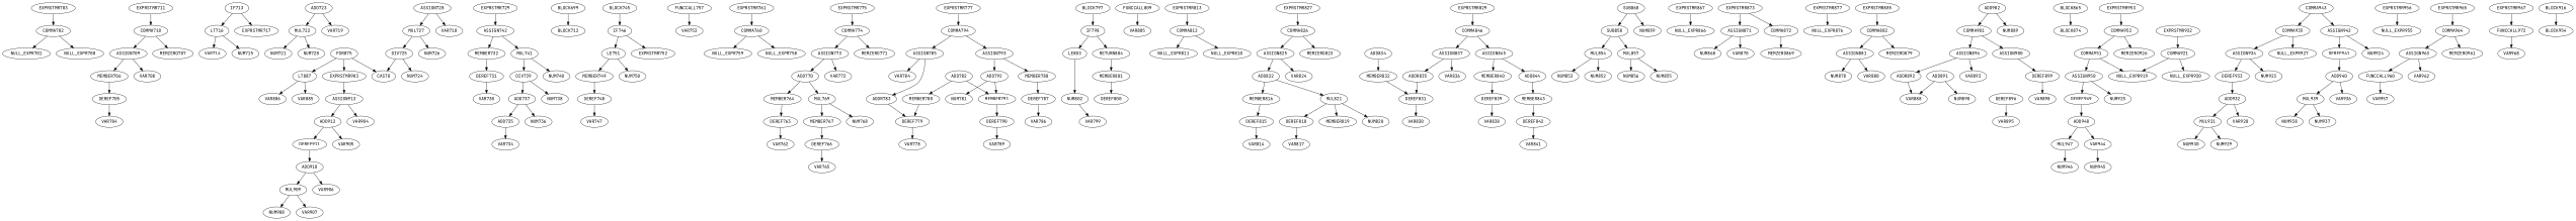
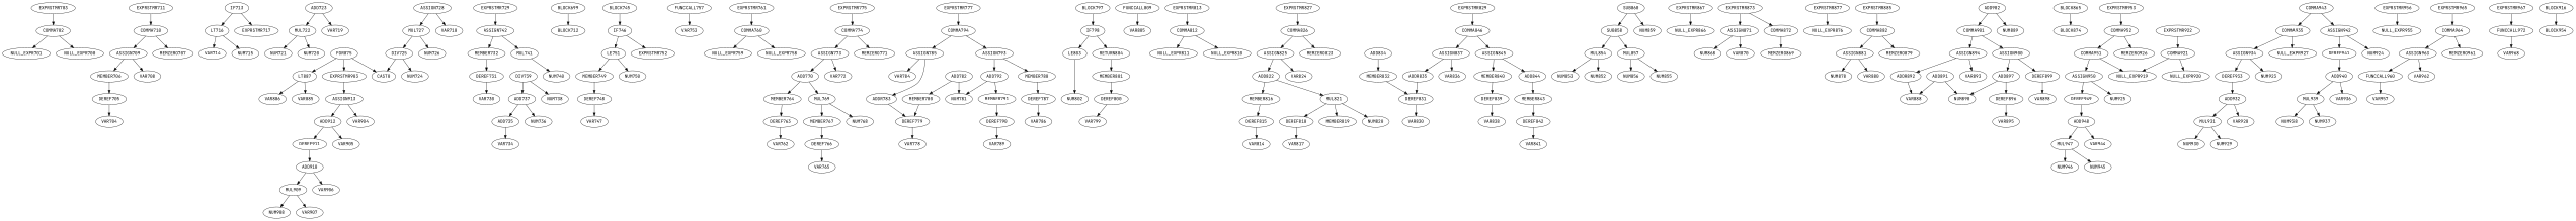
  digraph {
    fontname="JetBrains Mono"
    node [fontname="JetBrains Mono"]
    edge [fontname="JetBrains Mono"]
    COMMA702
    NULL_EXPR701
    NULL_EXPR700
    EXPRSTMR703
    DEREF705
    VAR704
    MEMBER706
    ASSIGN709
    VAR708
    COMMA710
    MEMZERO707
    EXPRSTMR711
    LT716
    VAR714
    NUM715
    IF713
    EXPRSTMR717
    MUL722
    NUM721
    NUM720
    ADD723
    VAR719
    DIV725
    NUM724
    CAST0
    MUL727
    NUM726
    ASSIGN728
    VAR718
    DEREF731
    VAR730
    MEMBER732
    ADD735
    VAR734
    ADD737
    NUM736
    DIV739
    NUM738
    MUL741
    NUM740
    ASSIGN742
    EXPRSTMR729
    BLOCK699
    BLOCK712
    DEREF748
    VAR747
    MEMBER749
    LE751
    NUM750
    IF746
    n51 [label=EXPRSTMR752]
    FUNCCALL757
    VAR753
    COMMA760
    NULL_EXPR759
    NULL_EXPR758
    EXPRSTMR761
    DEREF763
    VAR762
    MEMBER764
    DEREF766
    VAR765
    MEMBER767
    MUL769
    NUM768
    ADD770
    ASSIGN773
    VAR772
    COMMA774
    MEMZERO771
    EXPRSTMR775
    DEREF779
    VAR778
    MEMBER780
    ADD782
    NUM781
    ADDR783
    ASSIGN785
    VAR784
    DEREF787
    VAR786
    MEMBER788
    DEREF790
    VAR789
    MEMBER791
    ADD792
    ASSIGN793
    COMMA794
    EXPRSTMR777
    BLOCK745
    DEREF800
    VAR799
    MEMBER801
    LE803
    NUM802
    IF798
    RETURN804
    FUNCCALL809
    VAR805
    COMMA812
    NULL_EXPR811
    NULL_EXPR810
    EXPRSTMR813
    DEREF815
    VAR814
    MEMBER816
    DEREF818
    VAR817
    MUL821
    MEMBER819
    NUM820
    ADD822
    ASSIGN825
    VAR824
    COMMA826
    MEMZERO823
    EXPRSTMR827
    DEREF831
    VAR830
    MEMBER832
    ADD834
    ADDR835
    ASSIGN837
    VAR836
    DEREF839
    VAR838
    MEMBER840
    DEREF842
    VAR841
    MEMBER843
    ADD844
    ASSIGN845
    COMMA846
    EXPRSTMR829
    BLOCK797
    MUL854
    NUM853
    NUM852
    MUL857
    NUM856
    NUM855
    SUB858
    SUB860
    NUM859
    EXPRSTMR867
    NULL_EXPR866
    ASSIGN871
    NUM868
    VAR870
    COMMA872
    MEMZERO869
    EXPRSTMR873
    EXPRSTMR877
    NULL_EXPR876
    ASSIGN881
    NUM878
    VAR880
    COMMA882
    MEMZERO879
    n160 [label=EXPRSTMR885]
    LT887
    VAR886
    VAR885
    FOR875
    EXPRSTMR903
    ASSIGN913
    ADD891
    NUM890
    VAR888
    ADDR892
    ASSIGN894
    VAR893
    DEREF896
    VAR895
+   ADD897
    DEREF899
    VAR898
    ASSIGN900
    COMMA901
    ADD902
    NUM889
    MUL909
    NUM908
    VAR907
    ADD910
    VAR906
    DEREF911
    ADD912
    VAR905
    VAR904
    BLOCK865
    BLOCK874
    COMMA921
    NULL_EXPR920
    NULL_EXPR919
    EXPRSTMR922
    MUL931
    NUM930
    NUM929
    ADD932
    VAR928
    DEREF933
    ASSIGN934
    NUM923
    COMMA935
    NULL_EXPR927
    MUL939
    NUM938
    NUM937
    ADD940
    VAR936
    DEREF941
    ASSIGN942
    NUM924
    COMMA943
    MUL947
    NUM946
    NUM945
    ADD948
    VAR944
    DEREF949
    ASSIGN950
    NUM925
    COMMA951
    COMMA952
    MEMZERO926
    EXPRSTMR953
    EXPRSTMR956
    NULL_EXPR955
    FUNCCALL960
    VAR957
    ASSIGN963
    VAR962
    COMMA964
    MEMZERO961
    EXPRSTMR965
    FUNCCALL972
    VAR968
    EXPRSTMR967
    BLOCK916
    BLOCK954
    COMMA702 -> NULL_EXPR701
    COMMA702 -> NULL_EXPR700
    EXPRSTMR703 -> COMMA702
    DEREF705 -> VAR704
    MEMBER706 -> DEREF705
    ASSIGN709 -> MEMBER706
    ASSIGN709 -> VAR708
    COMMA710 -> ASSIGN709
    COMMA710 -> MEMZERO707
    EXPRSTMR711 -> COMMA710
    LT716 -> VAR714
    LT716 -> NUM715
    IF713 -> LT716
    IF713 -> EXPRSTMR717
    MUL722 -> NUM721
    MUL722 -> NUM720
    ADD723 -> MUL722
    ADD723 -> VAR719
    DIV725 -> NUM724
    DIV725 -> CAST0
    MUL727 -> DIV725
    MUL727 -> NUM726
    ASSIGN728 -> MUL727
    ASSIGN728 -> VAR718
    DEREF731 -> VAR730
    MEMBER732 -> DEREF731
    ADD735 -> VAR734
    ADD737 -> ADD735
    ADD737 -> NUM736
    DIV739 -> ADD737
    DIV739 -> NUM738
-   MUL741 -> DIV739
    MUL741 -> NUM740
    ASSIGN742 -> MEMBER732
    ASSIGN742 -> MUL741
    EXPRSTMR729 -> ASSIGN742
    BLOCK699 -> BLOCK712
    DEREF748 -> VAR747
    MEMBER749 -> DEREF748
    LE751 -> MEMBER749
    LE751 -> NUM750
    IF746 -> LE751
    IF746 -> n51
    FUNCCALL757 -> VAR753
    COMMA760 -> NULL_EXPR759
    COMMA760 -> NULL_EXPR758
    EXPRSTMR761 -> COMMA760
    DEREF763 -> VAR762
    MEMBER764 -> DEREF763
    DEREF766 -> VAR765
    MEMBER767 -> DEREF766
    MUL769 -> MEMBER767
    MUL769 -> NUM768
    ADD770 -> MEMBER764
    ADD770 -> MUL769
    ASSIGN773 -> ADD770
    ASSIGN773 -> VAR772
    COMMA774 -> ASSIGN773
    COMMA774 -> MEMZERO771
    EXPRSTMR775 -> COMMA774
    DEREF779 -> VAR778
    MEMBER780 -> DEREF779
    ADD782 -> MEMBER780
-   ADD782 -> MEMBER791
+   ADD782 -> NUM781
    ADDR783 -> DEREF779
    ASSIGN785 -> ADDR783
    ASSIGN785 -> VAR784
    DEREF787 -> VAR786
    MEMBER788 -> DEREF787
    DEREF790 -> VAR789
    MEMBER791 -> DEREF790
    ADD792 -> NUM781
    ADD792 -> MEMBER791
    ASSIGN793 -> MEMBER788
    ASSIGN793 -> ADD792
    COMMA794 -> ASSIGN785
    COMMA794 -> ASSIGN793
    EXPRSTMR777 -> COMMA794
    BLOCK745 -> IF746
-   NUM802 -> VAR799
+   DEREF800 -> VAR799
    MEMBER801 -> DEREF800
    LE803 -> NUM802
    IF798 -> LE803
    IF798 -> RETURN804
    RETURN804 -> MEMBER801
    FUNCCALL809 -> VAR805
    COMMA812 -> NULL_EXPR811
    COMMA812 -> NULL_EXPR810
    EXPRSTMR813 -> COMMA812
    DEREF815 -> VAR814
    MEMBER816 -> DEREF815
    DEREF818 -> VAR817
    MUL821 -> DEREF818
    MUL821 -> MEMBER819
    MUL821 -> NUM820
    ADD822 -> MEMBER816
    ADD822 -> MUL821
    ASSIGN825 -> ADD822
    ASSIGN825 -> VAR824
    COMMA826 -> ASSIGN825
    COMMA826 -> MEMZERO823
    EXPRSTMR827 -> COMMA826
    DEREF831 -> VAR830
    MEMBER832 -> DEREF831
    ADD834 -> MEMBER832
    ADDR835 -> DEREF831
    ASSIGN837 -> ADDR835
    ASSIGN837 -> VAR836
    DEREF839 -> VAR838
    MEMBER840 -> DEREF839
    DEREF842 -> VAR841
    MEMBER843 -> DEREF842
    ADD844 -> MEMBER843
    ASSIGN845 -> MEMBER840
    ASSIGN845 -> ADD844
    COMMA846 -> ASSIGN837
    COMMA846 -> ASSIGN845
    EXPRSTMR829 -> COMMA846
    BLOCK797 -> IF798
    MUL854 -> NUM853
    MUL854 -> NUM852
    MUL857 -> NUM856
    MUL857 -> NUM855
    SUB858 -> MUL854
    SUB858 -> MUL857
    SUB860 -> SUB858
    SUB860 -> NUM859
    EXPRSTMR867 -> NULL_EXPR866
    ASSIGN871 -> NUM868
    ASSIGN871 -> VAR870
    COMMA872 -> MEMZERO869
    EXPRSTMR873 -> ASSIGN871
    EXPRSTMR873 -> COMMA872
    EXPRSTMR877 -> NULL_EXPR876
    ASSIGN881 -> NUM878
    ASSIGN881 -> VAR880
    COMMA882 -> ASSIGN881
    COMMA882 -> MEMZERO879
    n160 -> COMMA882
    LT887 -> VAR886
    LT887 -> VAR885
    FOR875 -> CAST0
    FOR875 -> LT887
    FOR875 -> EXPRSTMR903
    EXPRSTMR903 -> ASSIGN913
    ASSIGN913 -> ADD912
    ASSIGN913 -> VAR904
    ADD891 -> NUM890
    ADD891 -> VAR888
    ADDR892 -> VAR888
    ASSIGN894 -> ADDR892
    ASSIGN894 -> VAR893
    DEREF896 -> VAR895
+   ADD897 -> NUM890
+   ADD897 -> DEREF896
    DEREF899 -> VAR898
+   ASSIGN900 -> ADD897
    ASSIGN900 -> DEREF899
    COMMA901 -> ASSIGN894
    COMMA901 -> ASSIGN900
    ADD902 -> COMMA901
    ADD902 -> NUM889
    MUL909 -> NUM908
    MUL909 -> VAR907
    ADD910 -> MUL909
    ADD910 -> VAR906
    DEREF911 -> ADD910
    ADD912 -> DEREF911
    ADD912 -> VAR905
    BLOCK865 -> BLOCK874
    COMMA921 -> NULL_EXPR920
    COMMA921 -> NULL_EXPR919
    EXPRSTMR922 -> COMMA921
    MUL931 -> NUM930
    MUL931 -> NUM929
    ADD932 -> MUL931
    ADD932 -> VAR928
    DEREF933 -> ADD932
    ASSIGN934 -> DEREF933
    ASSIGN934 -> NUM923
    COMMA935 -> ASSIGN934
    COMMA935 -> NULL_EXPR927
    MUL939 -> NUM938
    MUL939 -> NUM937
    ADD940 -> MUL939
    ADD940 -> VAR936
    DEREF941 -> ADD940
    ASSIGN942 -> DEREF941
    ASSIGN942 -> NUM924
    COMMA943 -> COMMA935
    COMMA943 -> ASSIGN942
    MUL947 -> NUM946
-   VAR944 -> NUM945
+   MUL947 -> NUM945
    ADD948 -> MUL947
    ADD948 -> VAR944
    DEREF949 -> ADD948
    ASSIGN950 -> DEREF949
    ASSIGN950 -> NUM925
    COMMA951 -> NULL_EXPR919
    COMMA951 -> ASSIGN950
    COMMA952 -> COMMA951
    COMMA952 -> MEMZERO926
    EXPRSTMR953 -> COMMA952
    EXPRSTMR956 -> NULL_EXPR955
    FUNCCALL960 -> VAR957
    ASSIGN963 -> FUNCCALL960
    ASSIGN963 -> VAR962
    COMMA964 -> ASSIGN963
    COMMA964 -> MEMZERO961
    EXPRSTMR965 -> COMMA964
    FUNCCALL972 -> VAR968
    EXPRSTMR967 -> FUNCCALL972
    BLOCK916 -> BLOCK954
  }
